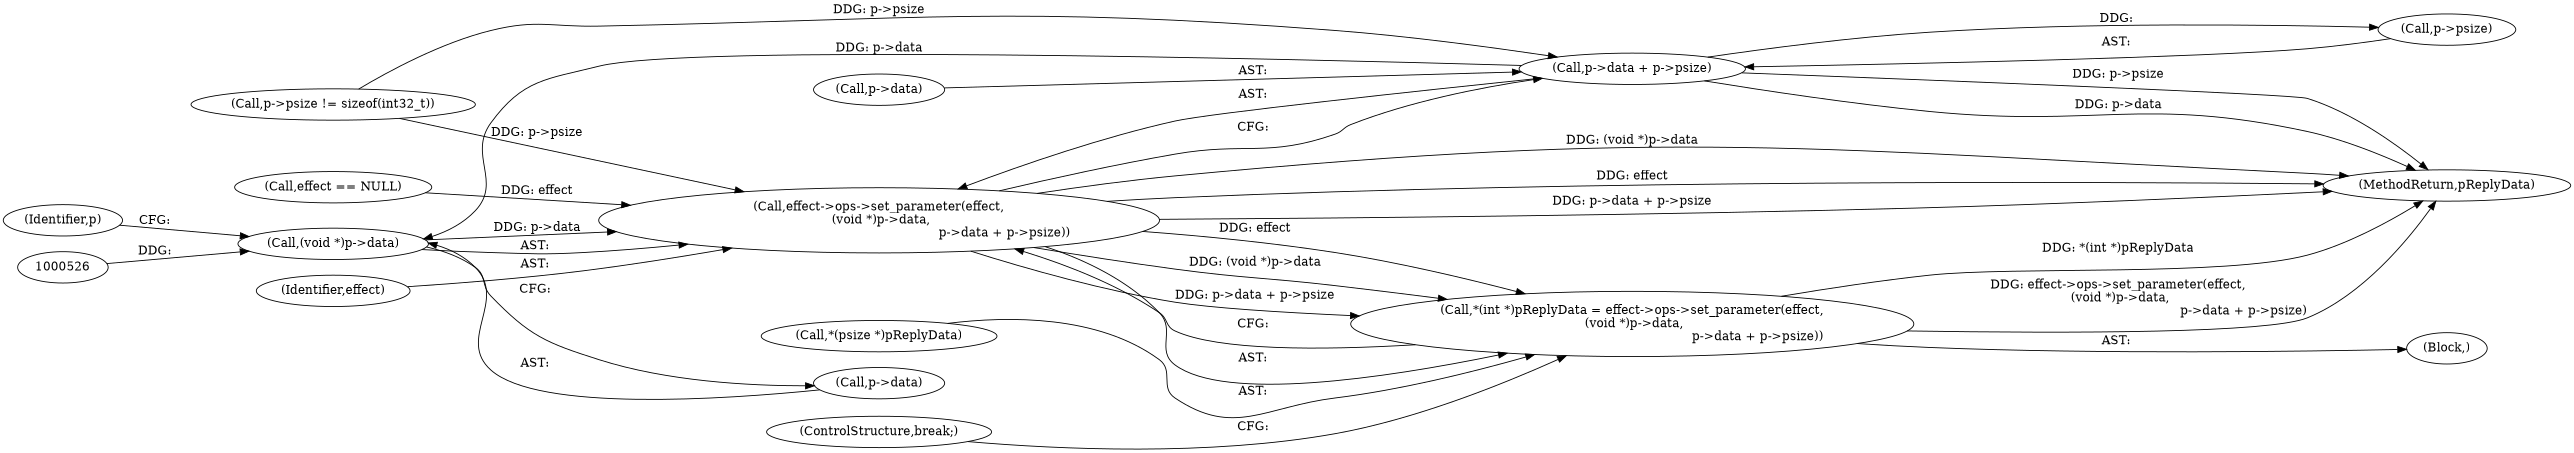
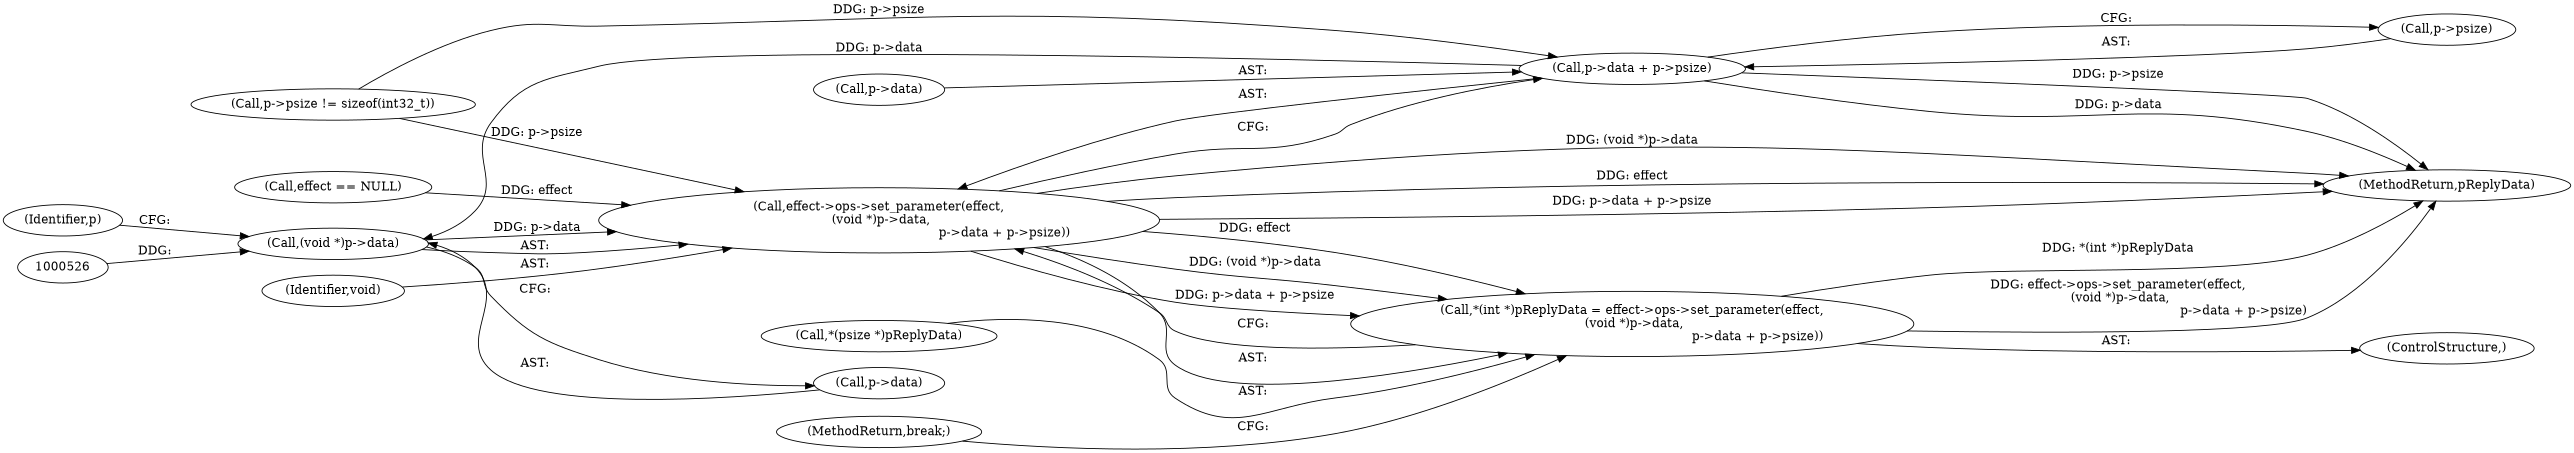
  digraph {
    rankdir=LR
    n1 [label="(Call,(void *)p->data)"]
    n2 [label="(Call,effect->ops->set_parameter(effect,\n (void *)p->data,\n                                                                p->data + p->psize))"]
    n3 [label="(Call,p->data)"]
    n4 [label="(Call,p->data + p->psize)"]
    n5 [label="(Call,*(int *)pReplyData = effect->ops->set_parameter(effect,\n (void *)p->data,\n                                                                p->data + p->psize))"]
    n6 [label="(MethodReturn,pReplyData)"]
    n7 [label="(Call,p->psize)"]
-   n8 [label="(Block,)"]
+   n8 [label="(ControlStructure,)"]
    n9 [label="(Call,p->psize != sizeof(int32_t))"]
    n10 [label="(Call,*(psize *)pReplyData)"]
    n11 [label="(Identifier,p)"]
-   n12 [label="(ControlStructure,break;)"]
-   n13 [label="(Identifier,effect)"]
+   n12 [label="(MethodReturn,break;)"]
+   n13 [label="(Identifier,void)"]
    n14 [label="(Call,p->data)"]
    n15 [label="(Call,effect == NULL)"]
    1000526
    n1 -> n2 [label="AST: "]
    n1 -> n2 [label="DDG: p->data"]
    n1 -> n3 [label="CFG: "]
    n2 -> n4 [label="CFG: "]
    n2 -> n5 [label="AST: "]
    n2 -> n5 [label="DDG: effect"]
    n2 -> n5 [label="DDG: (void *)p->data"]
    n2 -> n5 [label="DDG: p->data + p->psize"]
    n2 -> n6 [label="DDG: (void *)p->data"]
    n2 -> n6 [label="DDG: effect"]
    n2 -> n6 [label="DDG: p->data + p->psize"]
    n3 -> n1 [label="AST: "]
    n4 -> n1 [label="DDG: p->data"]
    n4 -> n2 [label="AST: "]
    n4 -> n6 [label="DDG: p->data"]
    n4 -> n6 [label="DDG: p->psize"]
-   n4 -> n7 [label="DDG: "]
+   n4 -> n7 [label="CFG: "]
    n5 -> n2 [label="CFG: "]
    n5 -> n6 [label="DDG: *(int *)pReplyData"]
    n5 -> n6 [label="DDG: effect->ops->set_parameter(effect,\n (void *)p->data,\n                                                                p->data + p->psize)"]
    n5 -> n8 [label="AST: "]
    n7 -> n4 [label="AST: "]
    n9 -> n2 [label="DDG: p->psize"]
    n9 -> n4 [label="DDG: p->psize"]
    n10 -> n5 [label="AST: "]
    n11 -> n1 [label="CFG: "]
    n12 -> n5 [label="CFG: "]
    n13 -> n2 [label="AST: "]
    n14 -> n4 [label="AST: "]
    n15 -> n2 [label="DDG: effect"]
    1000526 -> n1 [label="DDG: "]
  }
